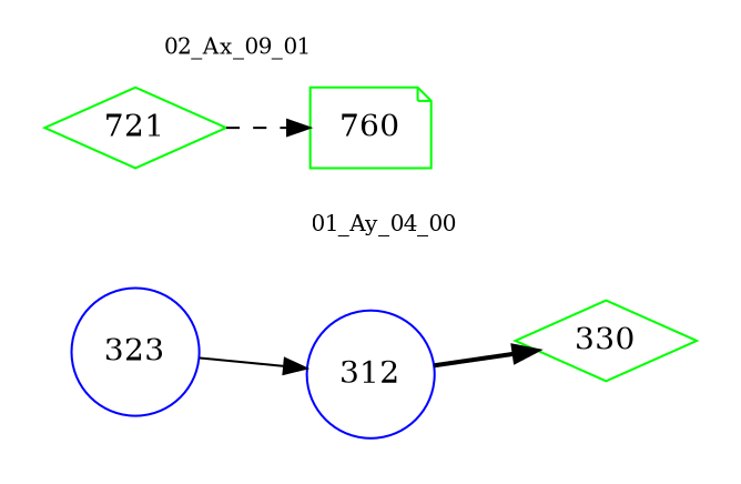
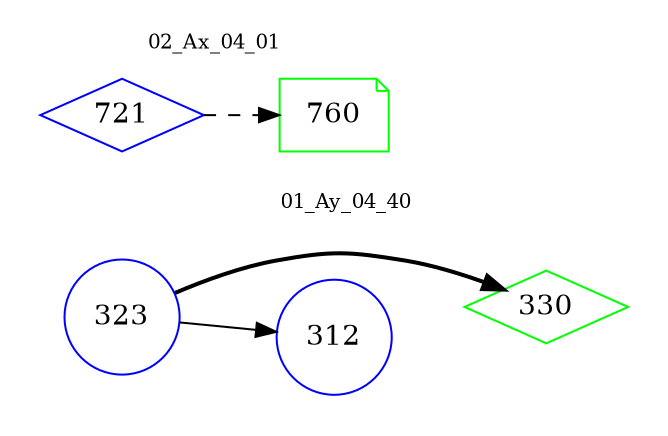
  digraph {
    rankdir=LR
    node [color=blue shape=circle]
    edge [color=black]
    n1 [label=323]
    n2 [label=312]
    n3 [color=green label=330 shape=diamond]
-   n4 [color=green label=721 shape=diamond]
+   n4 [label=721 shape=diamond]
    n5 [color=green label=760 shape=note]
    subgraph cluster_1 {
      color=white
      fontsize=10
-     label="01_Ay_04_00"
+     label="01_Ay_04_40"
      n1
      n2
      n3
    }
    subgraph cluster_2 {
      color=white
      fontsize=10
-     label="02_Ax_09_01"
+     label="02_Ax_04_01"
      n4
      n5
    }
    n1 -> n2 [style=solid]
-   n2 -> n3 [style=bold]
+   n1 -> n3 [style=bold]
    n4 -> n5 [style=dashed]
  }
